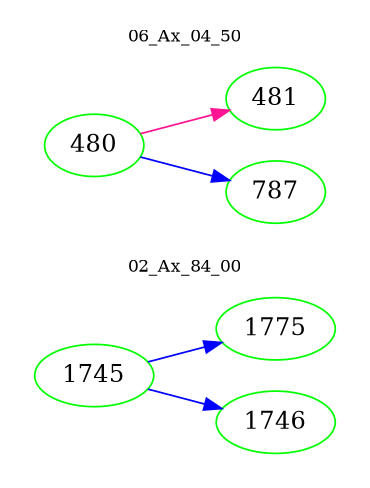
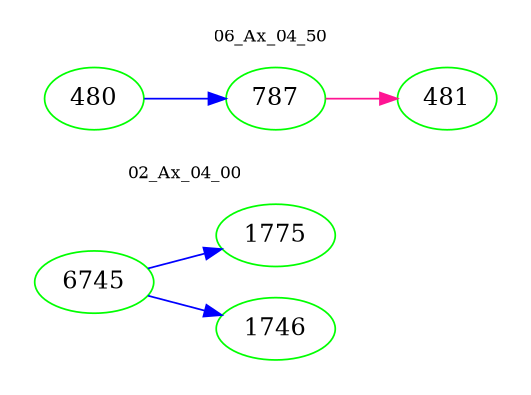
  digraph {
    rankdir=LR
    node [color=green]
    edge [color=blue]
-   n1 [label=1745]
+   n1 [label=6745]
    n2 [label=1746]
    n3 [label=1775]
    n4 [label=480]
    n5 [label=787]
    n6 [label=481]
    subgraph cluster_1 {
      color=white
      fontsize=10
-     label="02_Ax_84_00"
+     label="02_Ax_04_00"
      n1
      n2
      n3
    }
    subgraph cluster_2 {
      color=white
      fontsize=10
      label="06_Ax_04_50"
      n4
      n5
      n6
    }
    n1 -> n2
    n1 -> n3
    n4 -> n5
-   n4 -> n6 [color=deeppink]
+   n5 -> n6 [color=deeppink]
  }
